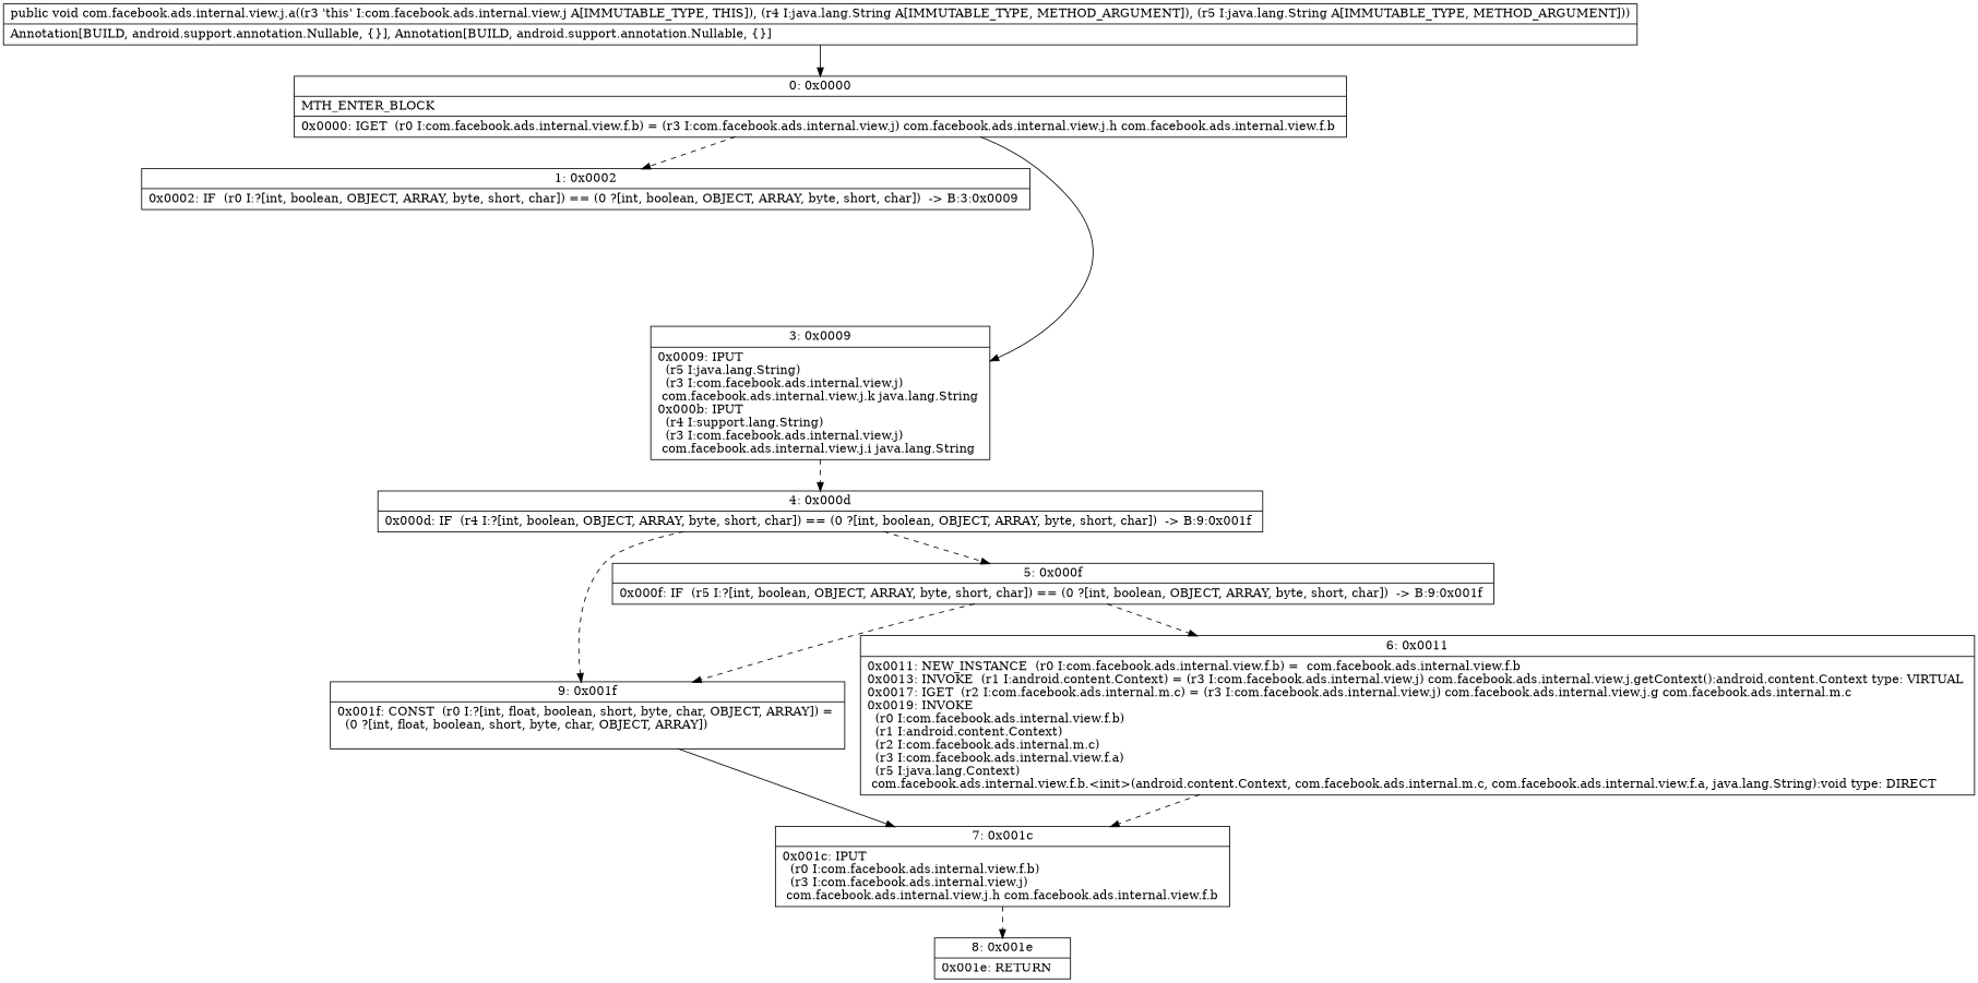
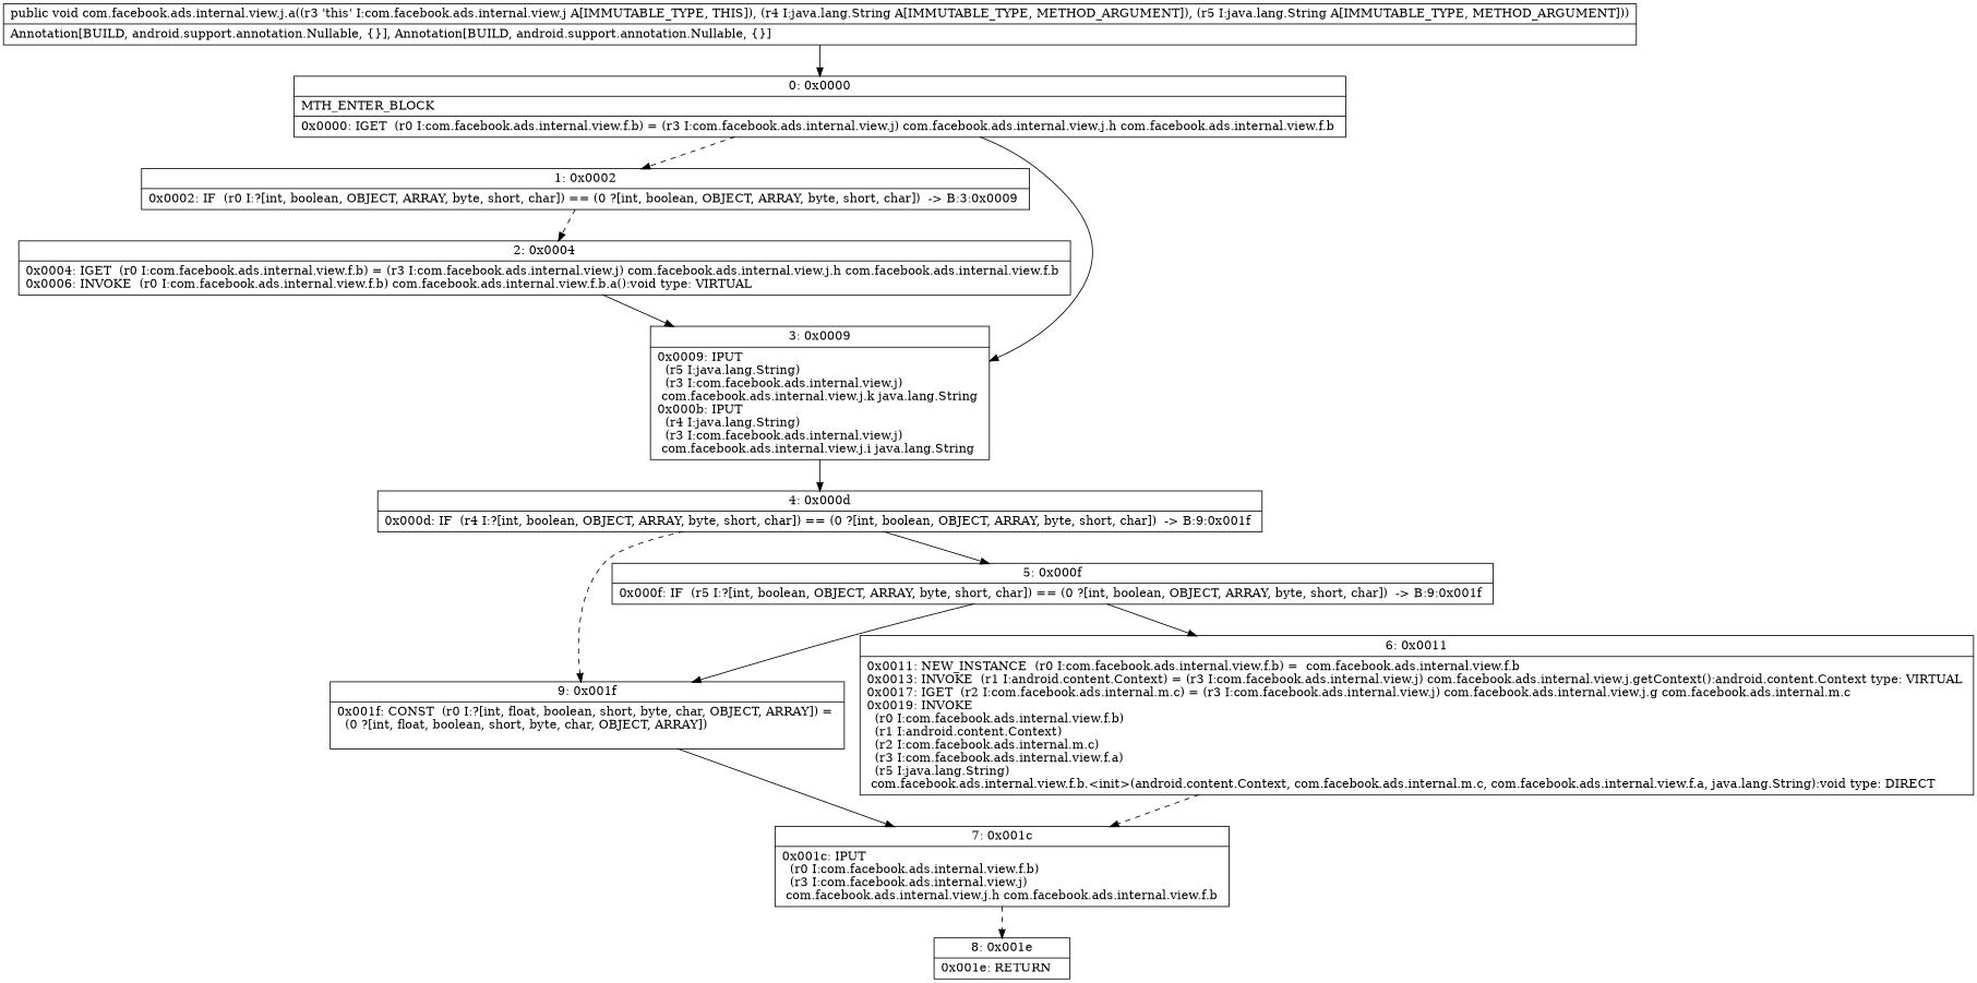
  digraph {
    node [shape=record]
    edge [style=dashed]
    n1 [label="{0\:\ 0x0000|MTH_ENTER_BLOCK\l|0x0000: IGET  (r0 I:com.facebook.ads.internal.view.f.b) = (r3 I:com.facebook.ads.internal.view.j) com.facebook.ads.internal.view.j.h com.facebook.ads.internal.view.f.b \l}"]
    n2 [label="{1\:\ 0x0002|0x0002: IF  (r0 I:?[int, boolean, OBJECT, ARRAY, byte, short, char]) == (0 ?[int, boolean, OBJECT, ARRAY, byte, short, char])  \-\> B:3:0x0009 \l}"]
-   n3 [label="{3\:\ 0x0009|0x0009: IPUT  \l  (r5 I:java.lang.String)\l  (r3 I:com.facebook.ads.internal.view.j)\l com.facebook.ads.internal.view.j.k java.lang.String \l0x000b: IPUT  \l  (r4 I:support.lang.String)\l  (r3 I:com.facebook.ads.internal.view.j)\l com.facebook.ads.internal.view.j.i java.lang.String \l}"]
+   n3 [label="{3\:\ 0x0009|0x0009: IPUT  \l  (r5 I:java.lang.String)\l  (r3 I:com.facebook.ads.internal.view.j)\l com.facebook.ads.internal.view.j.k java.lang.String \l0x000b: IPUT  \l  (r4 I:java.lang.String)\l  (r3 I:com.facebook.ads.internal.view.j)\l com.facebook.ads.internal.view.j.i java.lang.String \l}"]
+   n4 [label="{2\:\ 0x0004|0x0004: IGET  (r0 I:com.facebook.ads.internal.view.f.b) = (r3 I:com.facebook.ads.internal.view.j) com.facebook.ads.internal.view.j.h com.facebook.ads.internal.view.f.b \l0x0006: INVOKE  (r0 I:com.facebook.ads.internal.view.f.b) com.facebook.ads.internal.view.f.b.a():void type: VIRTUAL \l}"]
    n5 [label="{4\:\ 0x000d|0x000d: IF  (r4 I:?[int, boolean, OBJECT, ARRAY, byte, short, char]) == (0 ?[int, boolean, OBJECT, ARRAY, byte, short, char])  \-\> B:9:0x001f \l}"]
    n6 [label="{5\:\ 0x000f|0x000f: IF  (r5 I:?[int, boolean, OBJECT, ARRAY, byte, short, char]) == (0 ?[int, boolean, OBJECT, ARRAY, byte, short, char])  \-\> B:9:0x001f \l}"]
    n7 [label="{9\:\ 0x001f|0x001f: CONST  (r0 I:?[int, float, boolean, short, byte, char, OBJECT, ARRAY]) = \l  (0 ?[int, float, boolean, short, byte, char, OBJECT, ARRAY])\l \l}"]
-   n8 [label="{6\:\ 0x0011|0x0011: NEW_INSTANCE  (r0 I:com.facebook.ads.internal.view.f.b) =  com.facebook.ads.internal.view.f.b \l0x0013: INVOKE  (r1 I:android.content.Context) = (r3 I:com.facebook.ads.internal.view.j) com.facebook.ads.internal.view.j.getContext():android.content.Context type: VIRTUAL \l0x0017: IGET  (r2 I:com.facebook.ads.internal.m.c) = (r3 I:com.facebook.ads.internal.view.j) com.facebook.ads.internal.view.j.g com.facebook.ads.internal.m.c \l0x0019: INVOKE  \l  (r0 I:com.facebook.ads.internal.view.f.b)\l  (r1 I:android.content.Context)\l  (r2 I:com.facebook.ads.internal.m.c)\l  (r3 I:com.facebook.ads.internal.view.f.a)\l  (r5 I:java.lang.Context)\l com.facebook.ads.internal.view.f.b.\<init\>(android.content.Context, com.facebook.ads.internal.m.c, com.facebook.ads.internal.view.f.a, java.lang.String):void type: DIRECT \l}"]
+   n8 [label="{6\:\ 0x0011|0x0011: NEW_INSTANCE  (r0 I:com.facebook.ads.internal.view.f.b) =  com.facebook.ads.internal.view.f.b \l0x0013: INVOKE  (r1 I:android.content.Context) = (r3 I:com.facebook.ads.internal.view.j) com.facebook.ads.internal.view.j.getContext():android.content.Context type: VIRTUAL \l0x0017: IGET  (r2 I:com.facebook.ads.internal.m.c) = (r3 I:com.facebook.ads.internal.view.j) com.facebook.ads.internal.view.j.g com.facebook.ads.internal.m.c \l0x0019: INVOKE  \l  (r0 I:com.facebook.ads.internal.view.f.b)\l  (r1 I:android.content.Context)\l  (r2 I:com.facebook.ads.internal.m.c)\l  (r3 I:com.facebook.ads.internal.view.f.a)\l  (r5 I:java.lang.String)\l com.facebook.ads.internal.view.f.b.\<init\>(android.content.Context, com.facebook.ads.internal.m.c, com.facebook.ads.internal.view.f.a, java.lang.String):void type: DIRECT \l}"]
    n9 [label="{7\:\ 0x001c|0x001c: IPUT  \l  (r0 I:com.facebook.ads.internal.view.f.b)\l  (r3 I:com.facebook.ads.internal.view.j)\l com.facebook.ads.internal.view.j.h com.facebook.ads.internal.view.f.b \l}"]
    n10 [label="{8\:\ 0x001e|0x001e: RETURN   \l}"]
    n11 [label="{public void com.facebook.ads.internal.view.j.a((r3 'this' I:com.facebook.ads.internal.view.j A[IMMUTABLE_TYPE, THIS]), (r4 I:java.lang.String A[IMMUTABLE_TYPE, METHOD_ARGUMENT]), (r5 I:java.lang.String A[IMMUTABLE_TYPE, METHOD_ARGUMENT]))  | Annotation[BUILD, android.support.annotation.Nullable, \{\}], Annotation[BUILD, android.support.annotation.Nullable, \{\}]\l}"]
    n1 -> n2
    n1 -> n3 [style=""]
-   n3 -> n5
-   n5 -> n6
+   n2 -> n4
+   n3 -> n5 [style=""]
+   n4 -> n3 [style=""]
+   n5 -> n6 [style=solid]
    n5 -> n7
-   n6 -> n7
-   n6 -> n8
+   n6 -> n7 [style=""]
+   n6 -> n8 [style=solid]
    n7 -> n9 [style=""]
    n8 -> n9
    n9 -> n10
    n11 -> n1 [style=""]
  }
